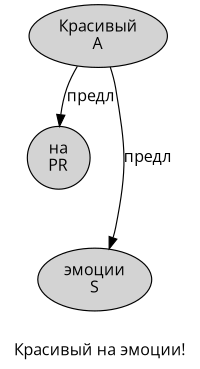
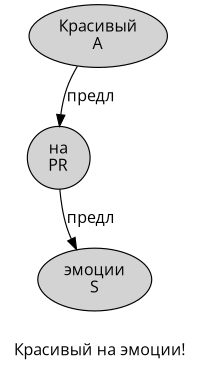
  digraph {
    fontname="Open Sans"
    label="Красивый на эмоции!"
    node [fillcolor=lightgray fontname="Open Sans" penwidth=1 shape=ellipse style=filled]
    edge [fontname="Open Sans"]
    n1 [label="Красивый\nA"]
    n2 [label="на\nPR"]
    n3 [label="эмоции\nS"]
    n1 -> n2 [label="предл"]
-   n1 -> n3 [label="предл"]
+   n2 -> n3 [label="предл"]
  }
